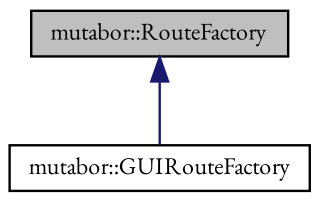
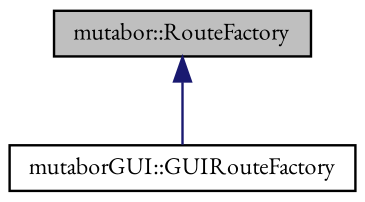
  digraph {
    fontname="EB Garamond"
    node [color=black fontname="EB Garamond" fontsize=10 shape=record style=filled]
    n1 [fillcolor=grey75 fontcolor=black height=0.2 label="mutabor::RouteFactory" width=0.4]
-   n2 [fillcolor=white height=0.2 label="mutabor::GUIRouteFactory" width=0.4]
+   n2 [fillcolor=white height=0.2 label="mutaborGUI::GUIRouteFactory" width=0.4]
    n1 -> n2 [color=midnightblue dir=back fontname="EB Garamond" fontsize=10 labelfontname=Sans labelfontsize=10 style=solid]
  }
